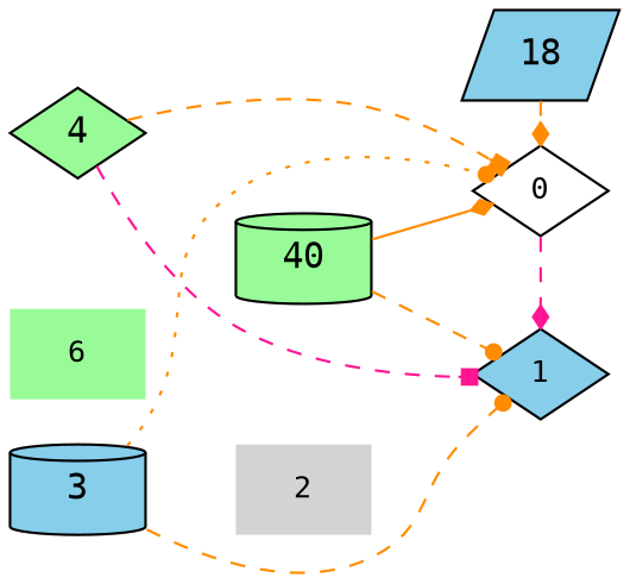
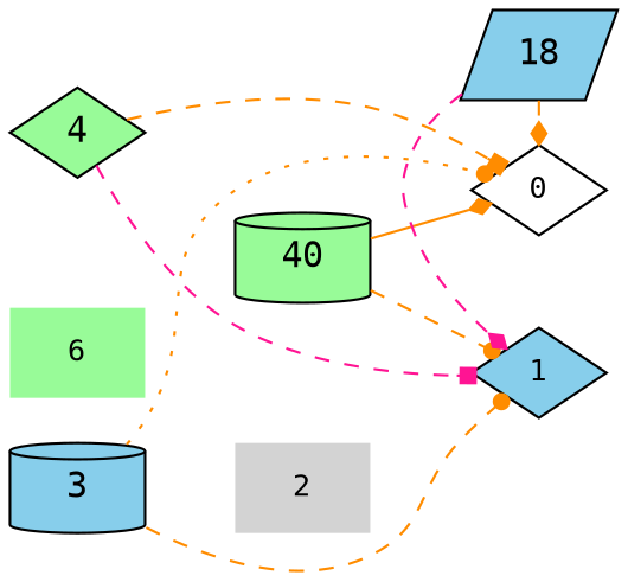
  digraph {
    fontname="DejaVu Sans Mono"
    rankdir=LR
    node [fontname="DejaVu Sans Mono" style=filled fillcolor=skyblue shape=diamond]
    edge [fontname="DejaVu Sans Mono" style=dashed arrowsize=.75 color=darkorange]
    T [style=invis fillcolor="" shape=""]
    0 [fillcolor=white fontsize=12]
    1 [fontsize=12]
    6 [fillcolor=palegreen fontsize=12 shape=plaintext]
    3 [shape=cylinder]
    4 [fillcolor=palegreen]
    2 [fillcolor=lightgrey fontsize=12 shape=plaintext]
    n8 [fillcolor=palegreen label=40 shape=cylinder]
    18 [shape=parallelogram]
    subgraph sub_1 {
      rank=same
      subgraph sub_2 {
        rank=same
        T
      }
      subgraph sub_3 {
        rank=same
        0
      }
      subgraph sub_4 {
        rank=same
        1
      }
    }
    subgraph sub_5 {
      rank=same
      3
      subgraph sub_6 {
        rank=same
        6
      }
    }
    subgraph sub_7 {
      rank=same
      4
      subgraph sub_8 {
        rank=same
        3
      }
    }
    subgraph sub_9 {
      rank=same
      n8
      subgraph sub_10 {
        rank=same
        2
      }
    }
    subgraph sub_11 {
      rank=same
      18
      subgraph sub_12 {
        rank=same
        1
      }
    }
    1 -> T [style=invis arrowsize="" color=""]
    6 -> 3 [style=invis arrowsize="" color=""]
    3 -> 0 [arrowhead=dot style=dotted]
    3 -> 1 [arrowhead=dot]
    3 -> 2 [style=invis arrowsize="" color=""]
    4 -> 0 [arrowhead=box]
    4 -> 1 [arrowhead=box color=deeppink]
    2 -> 1 [style=invis arrowsize="" color=""]
    n8 -> 0 [arrowhead=diamond style=solid]
    n8 -> 1 [arrowhead=dot]
    18 -> 0 [arrowhead=diamond]
-   0 -> 1 [arrowhead=diamond color=deeppink]
+   18 -> 1 [arrowhead=diamond color=deeppink]
  }
